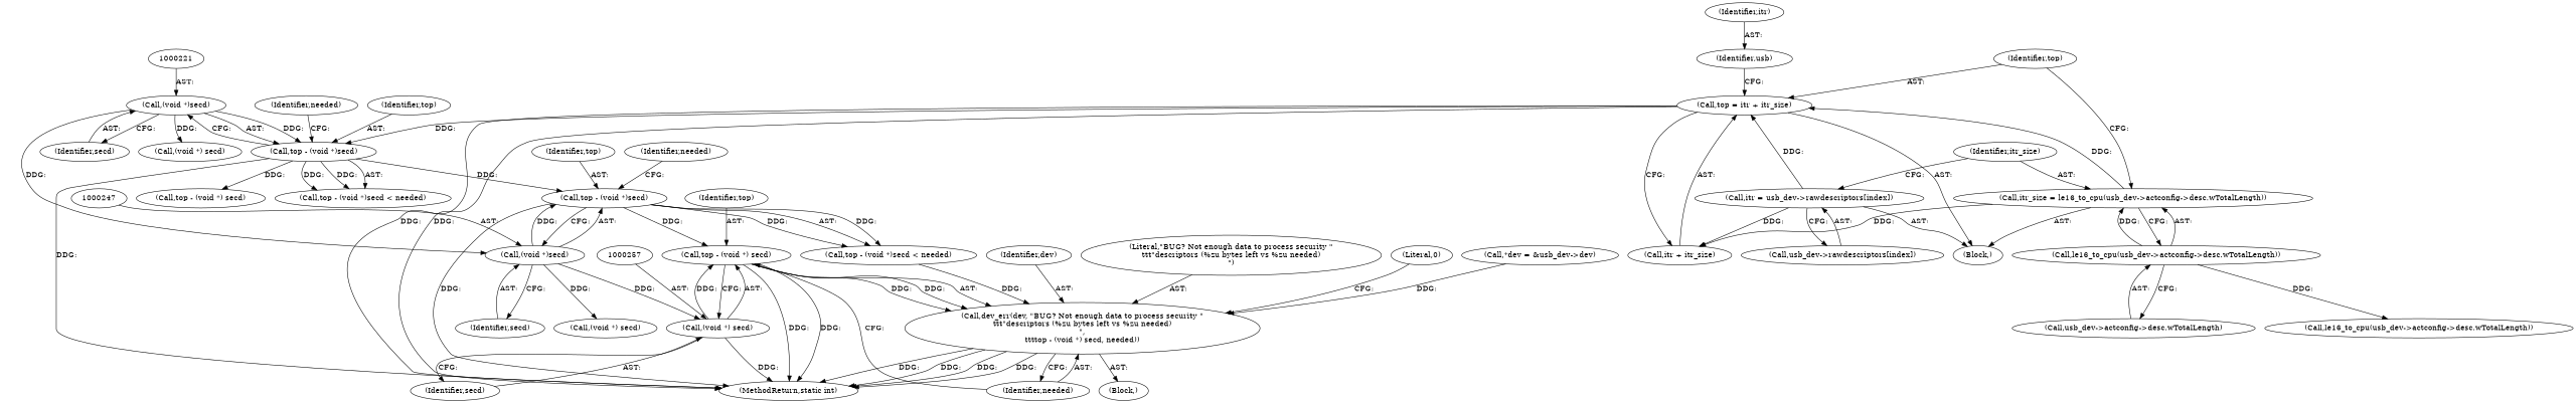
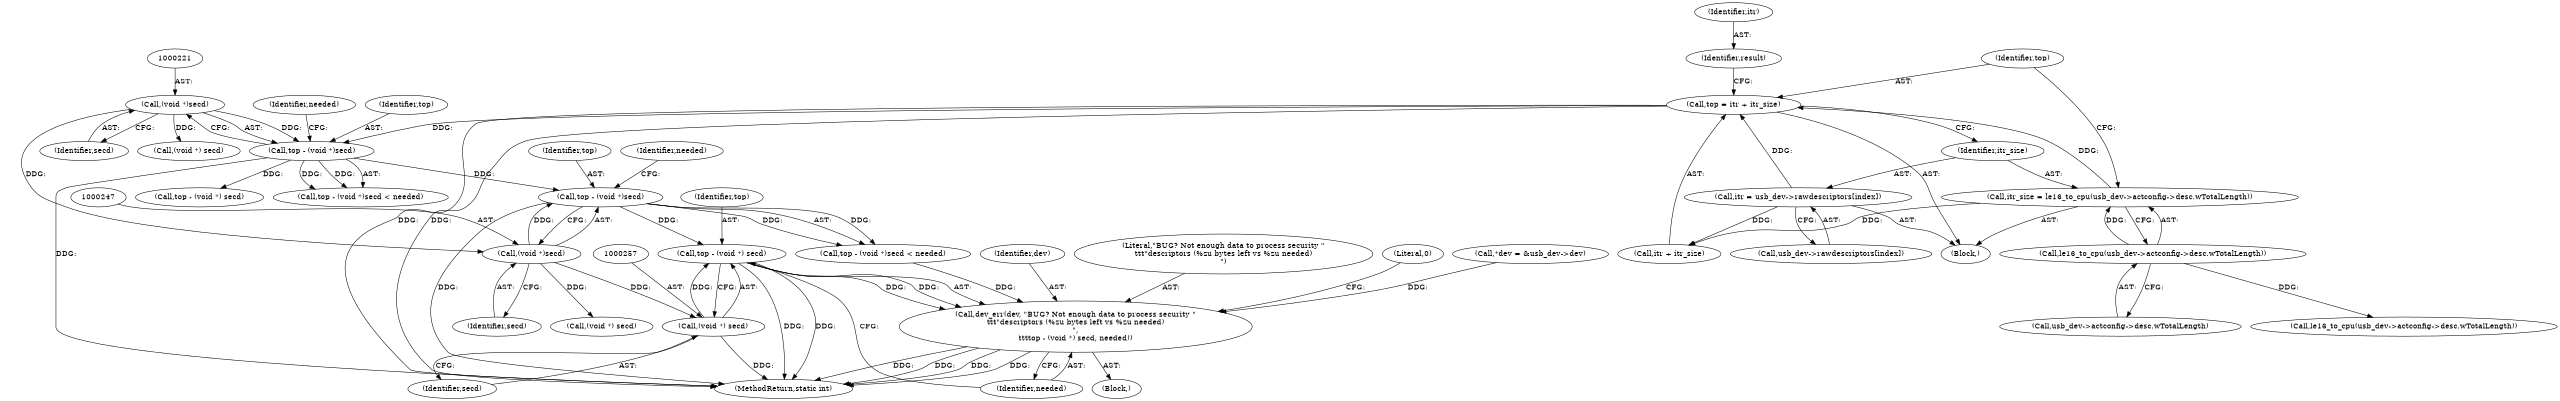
  digraph {
    n1 [label="(Call,top - (void *) secd)"]
    n2 [label="(Call,(void *) secd)"]
    n3 [label="(Call,dev_err(dev, \"BUG? Not enough data to process security \"\n\t\t\t\"descriptors (%zu bytes left vs %zu needed)\n\",\n\t\t\ttop - (void *) secd, needed))"]
    n4 [label="(MethodReturn,static int)"]
    n5 [label="(Identifier,secd)"]
    n6 [label="(Block,)"]
    n7 [label="(Identifier,needed)"]
    n8 [label="(Call,top - (void *)secd)"]
    n9 [label="(Call,(void *)secd)"]
    n10 [label="(Call,top - (void *)secd < needed)"]
    n11 [label="(Identifier,secd)"]
    n12 [label="(Call,(void *) secd)"]
    n13 [label="(Call,top - (void *)secd)"]
    n14 [label="(Call,(void *)secd)"]
    n15 [label="(Call,top - (void *)secd < needed)"]
    n16 [label="(Call,top - (void *) secd)"]
    n17 [label="(Identifier,secd)"]
    n18 [label="(Call,(void *) secd)"]
    n19 [label="(Call,top = itr + itr_size)"]
    n20 [label="(Call,itr + itr_size)"]
    n21 [label="(Block,)"]
    n22 [label="(Call,itr = usb_dev->rawdescriptors[index])"]
    n23 [label="(Call,usb_dev->rawdescriptors[index])"]
    n24 [label="(Call,itr_size = le16_to_cpu(usb_dev->actconfig->desc.wTotalLength))"]
    n25 [label="(Call,le16_to_cpu(usb_dev->actconfig->desc.wTotalLength))"]
    n26 [label="(Call,le16_to_cpu(usb_dev->actconfig->desc.wTotalLength))"]
    n27 [label="(Call,usb_dev->actconfig->desc.wTotalLength)"]
-   n28 [label="(Identifier,usb)"]
+   n28 [label="(Identifier,result)"]
    n29 [label="(Identifier,needed)"]
    n30 [label="(Identifier,dev)"]
    n31 [label="(Identifier,needed)"]
    n32 [label="(Identifier,itr)"]
    n33 [label="(Identifier,top)"]
    n34 [label="(Identifier,top)"]
    n35 [label="(Identifier,itr_size)"]
    n36 [label="(Identifier,top)"]
    n37 [label="(Literal,\"BUG? Not enough data to process security \"\n\t\t\t\"descriptors (%zu bytes left vs %zu needed)\n\")"]
    n38 [label="(Literal,0)"]
    n39 [label="(Identifier,top)"]
    n40 [label="(Call,*dev = &usb_dev->dev)"]
    1000221
    1000247
    1000257
    n1 -> n2 [label="CFG: "]
    n1 -> n3 [label="AST: "]
    n1 -> n3 [label="DDG: "]
    n1 -> n3 [label="DDG: "]
    n1 -> n4 [label="DDG: "]
    n1 -> n4 [label="DDG: "]
    n2 -> n1 [label="AST: "]
    n2 -> n1 [label="DDG: "]
    n2 -> n4 [label="DDG: "]
    n2 -> n5 [label="CFG: "]
    n3 -> n4 [label="DDG: "]
    n3 -> n4 [label="DDG: "]
    n3 -> n4 [label="DDG: "]
    n3 -> n4 [label="DDG: "]
    n3 -> n6 [label="AST: "]
    n3 -> n7 [label="CFG: "]
    n5 -> n2 [label="AST: "]
    n7 -> n1 [label="CFG: "]
    n7 -> n3 [label="AST: "]
    n8 -> n1 [label="DDG: "]
    n8 -> n4 [label="DDG: "]
    n8 -> n9 [label="CFG: "]
    n8 -> n10 [label="AST: "]
    n8 -> n10 [label="DDG: "]
    n8 -> n10 [label="DDG: "]
    n9 -> n2 [label="DDG: "]
    n9 -> n8 [label="AST: "]
    n9 -> n8 [label="DDG: "]
    n9 -> n11 [label="CFG: "]
    n9 -> n12 [label="DDG: "]
    n10 -> n3 [label="DDG: "]
    n11 -> n9 [label="AST: "]
    n13 -> n4 [label="DDG: "]
    n13 -> n8 [label="DDG: "]
    n13 -> n14 [label="CFG: "]
    n13 -> n15 [label="AST: "]
    n13 -> n15 [label="DDG: "]
    n13 -> n15 [label="DDG: "]
    n13 -> n16 [label="DDG: "]
    n14 -> n9 [label="DDG: "]
    n14 -> n13 [label="AST: "]
    n14 -> n13 [label="DDG: "]
    n14 -> n17 [label="CFG: "]
    n14 -> n18 [label="DDG: "]
    n17 -> n14 [label="AST: "]
    n19 -> n4 [label="DDG: "]
    n19 -> n4 [label="DDG: "]
    n19 -> n13 [label="DDG: "]
-   n19 -> n20 [label="CFG: "]
+   n19 -> n35 [label="CFG: "]
    n19 -> n21 [label="AST: "]
    n20 -> n19 [label="AST: "]
    n22 -> n19 [label="DDG: "]
    n22 -> n20 [label="DDG: "]
    n22 -> n21 [label="AST: "]
    n22 -> n23 [label="CFG: "]
    n23 -> n22 [label="AST: "]
    n24 -> n19 [label="DDG: "]
    n24 -> n20 [label="DDG: "]
    n24 -> n21 [label="AST: "]
    n24 -> n25 [label="CFG: "]
    n25 -> n24 [label="AST: "]
    n25 -> n24 [label="DDG: "]
    n25 -> n26 [label="DDG: "]
    n25 -> n27 [label="CFG: "]
    n27 -> n25 [label="AST: "]
    n28 -> n19 [label="CFG: "]
    n29 -> n13 [label="CFG: "]
    n30 -> n3 [label="AST: "]
    n31 -> n8 [label="CFG: "]
    n32 -> n28 [label="AST: "]
    n33 -> n13 [label="AST: "]
    n34 -> n8 [label="AST: "]
-   n35 -> n22 [label="CFG: "]
+   n35 -> n22 [label="AST: "]
    n35 -> n24 [label="AST: "]
    n36 -> n1 [label="AST: "]
    n37 -> n3 [label="AST: "]
    n38 -> n3 [label="CFG: "]
    n39 -> n19 [label="AST: "]
    n39 -> n24 [label="CFG: "]
    n40 -> n3 [label="DDG: "]
    1000221 -> n14 [label="AST: "]
    1000247 -> n9 [label="AST: "]
    1000257 -> n2 [label="AST: "]
  }
